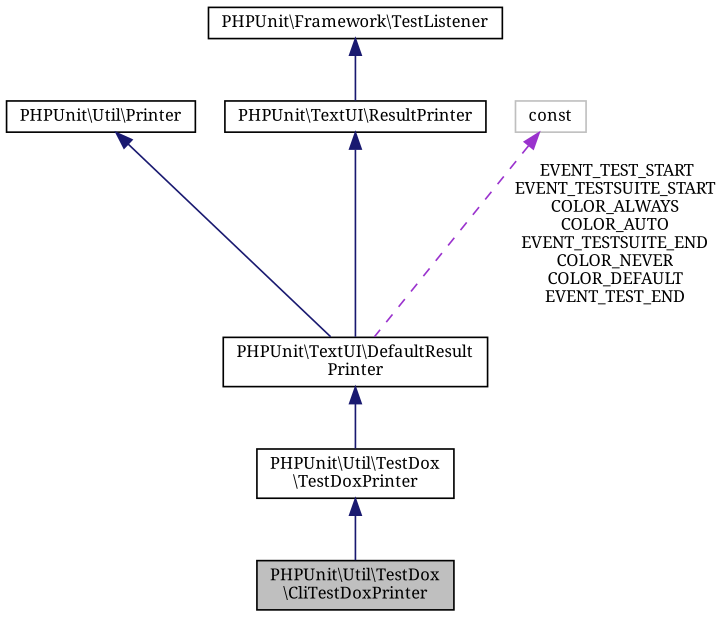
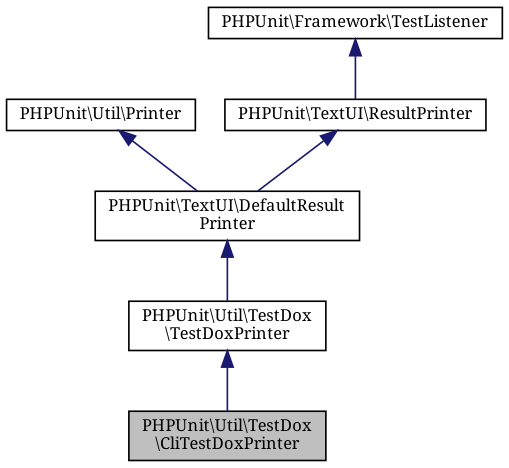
  digraph {
    fontname="Noto Serif"
    node [color=black fillcolor=white fontname="Noto Serif" fontsize=10 shape=record style=filled]
    edge [color=midnightblue dir=back fontname="Noto Serif" fontsize=10 labelfontname=Helvetica labelfontsize=10 style=solid]
    n1 [fillcolor=grey75 fontcolor=black height=0.2 label="PHPUnit\\Util\\TestDox\l\\CliTestDoxPrinter" width=0.4]
    n2 [height=0.2 label="PHPUnit\\Util\\TestDox\l\\TestDoxPrinter" width=0.4]
    n3 [height=0.2 label="PHPUnit\\TextUI\\DefaultResult\lPrinter" width=0.4]
    n4 [height=0.2 label="PHPUnit\\Util\\Printer" width=0.4]
    n5 [height=0.2 label="PHPUnit\\TextUI\\ResultPrinter" width=0.4]
    n6 [height=0.2 label="PHPUnit\\Framework\\TestListener" width=0.4]
-   n7 [color=grey75 height=0.2 label=const width=0.4]
    n2 -> n1
    n3 -> n2
    n4 -> n3
    n5 -> n3
    n6 -> n5
-   n7 -> n3 [color=darkorchid3 label=" EVENT_TEST_START\nEVENT_TESTSUITE_START\nCOLOR_ALWAYS\nCOLOR_AUTO\nEVENT_TESTSUITE_END\nCOLOR_NEVER\nCOLOR_DEFAULT\nEVENT_TEST_END" style=dashed]
  }
